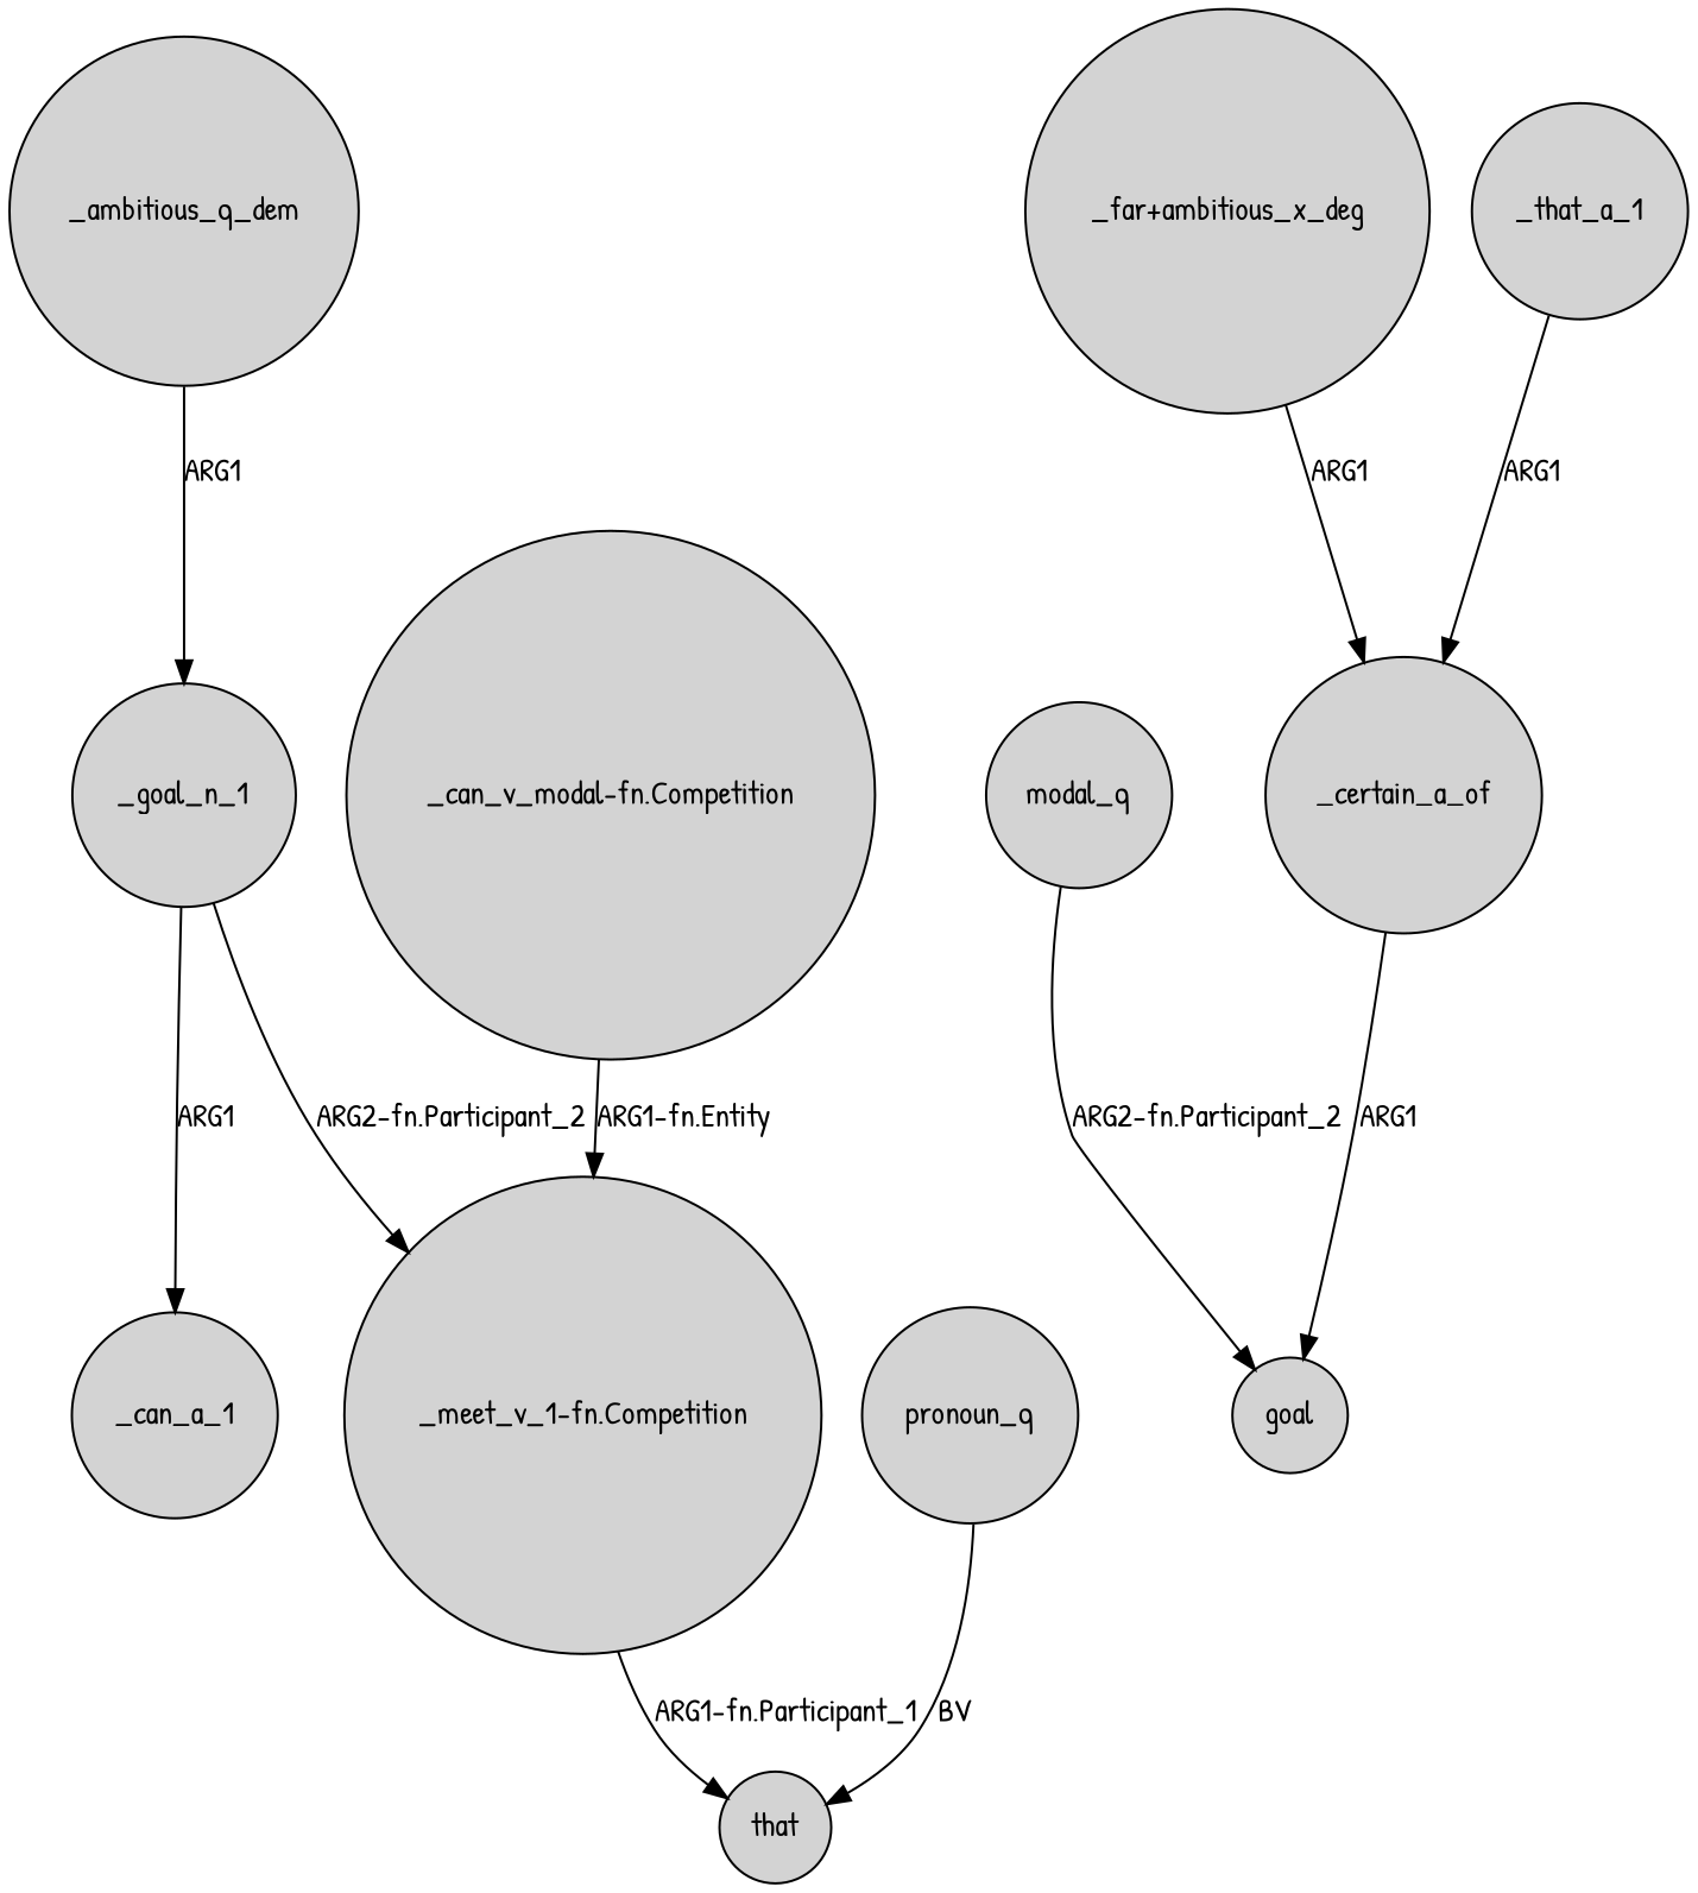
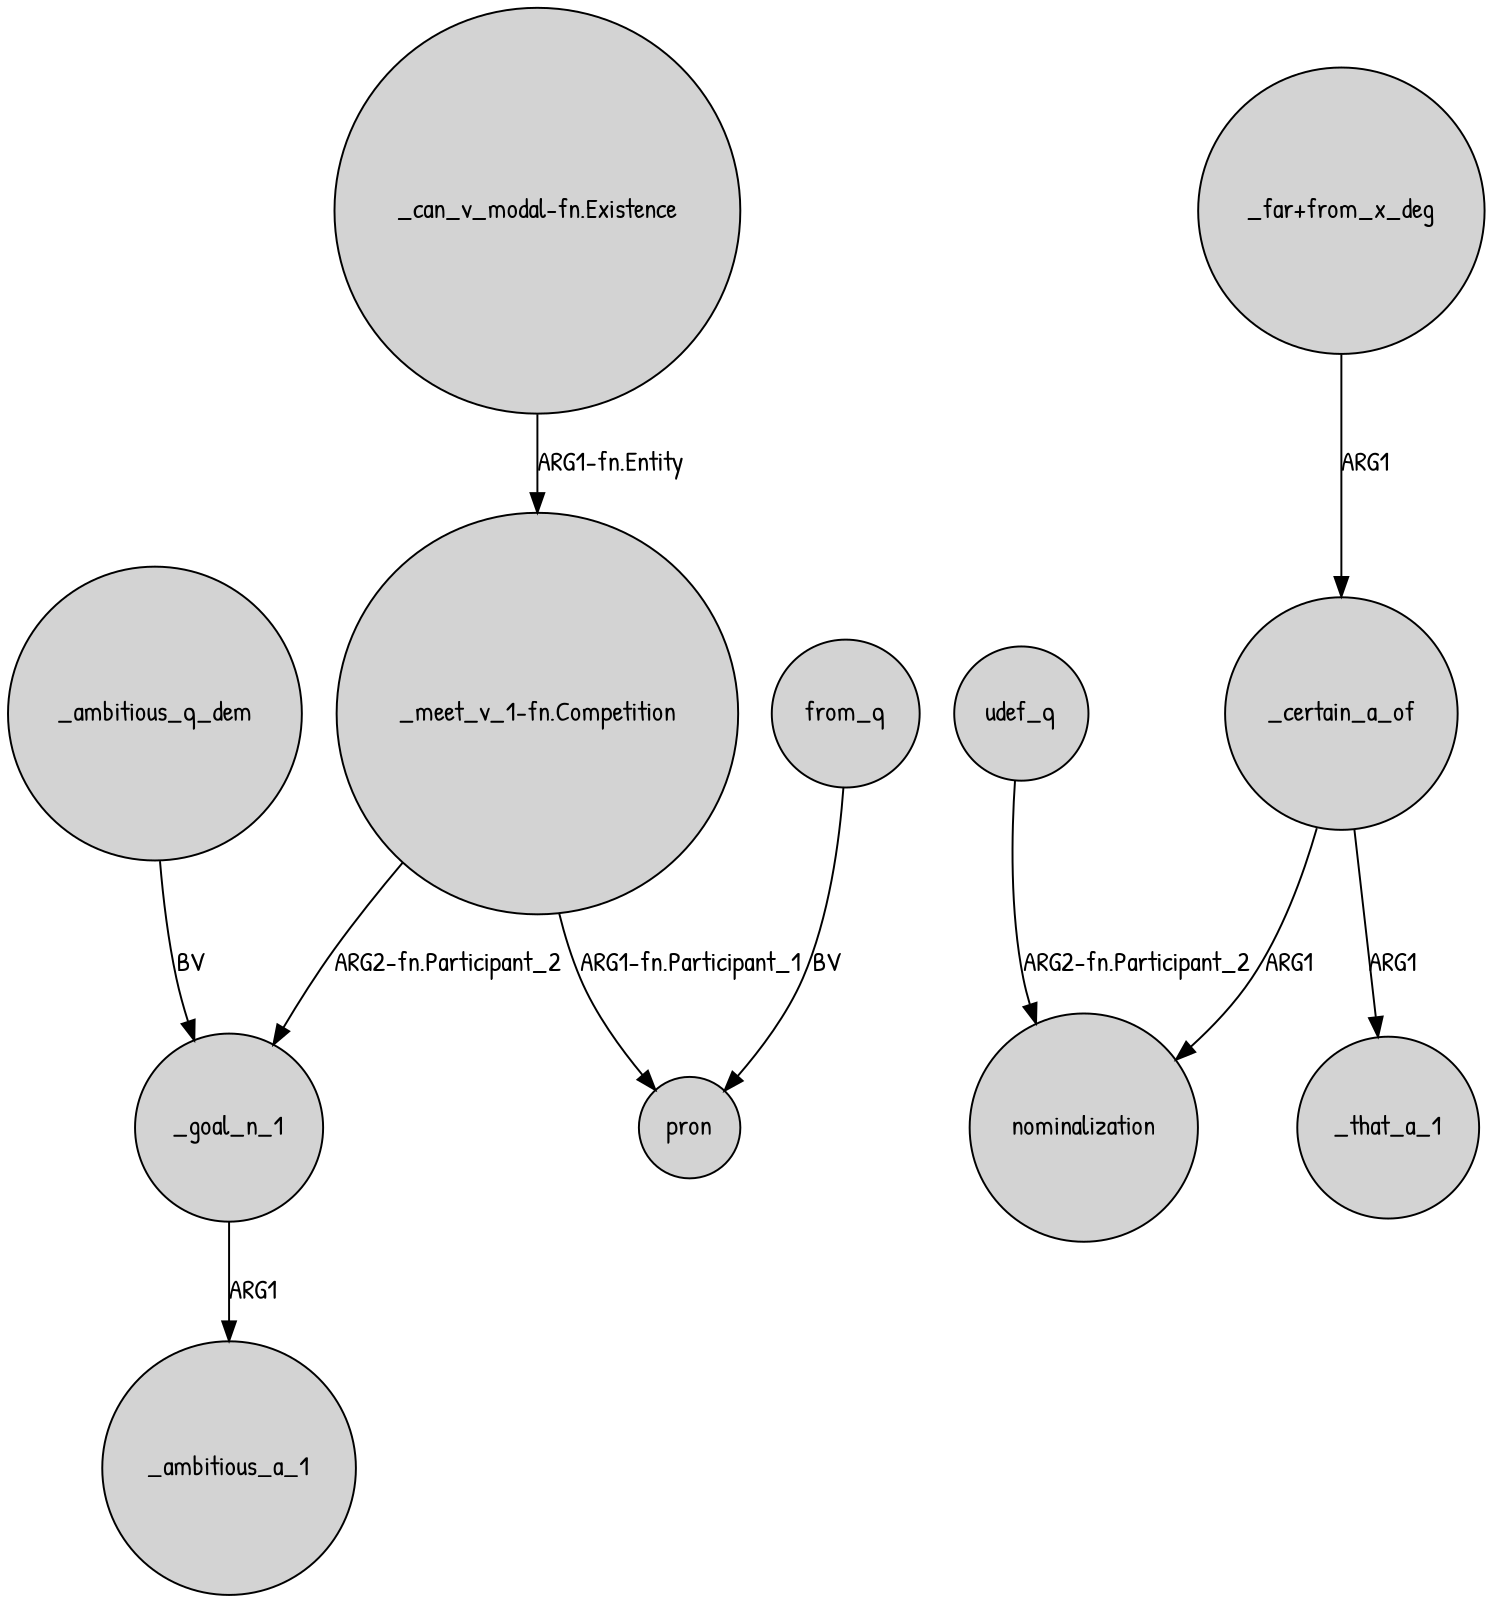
  digraph {
    fontname="Patrick Hand"
    node [fontname="Patrick Hand" shape=circle style=filled]
    edge [fontname="Patrick Hand"]
    n1 [label=_ambitious_q_dem]
    _goal_n_1
-   _ambitious_a_1 [label=_can_a_1]
+   _ambitious_a_1
    "_meet_v_1-fn.Competition"
-   pron [label=that]
+   pron
    _certain_a_of
-   nominalization [label=goal]
-   "_can_v_modal-fn.Existence" [label="_can_v_modal-fn.Competition"]
-   "_far+from_x_deg" [label="_far+ambitious_x_deg"]
+   nominalization
+   "_can_v_modal-fn.Existence"
+   "_far+from_x_deg"
    n10 [label=_that_a_1]
-   pronoun_q
-   udef_q [label=modal_q]
-   n1 -> _goal_n_1 [label=ARG1]
+   pronoun_q [label=from_q]
+   udef_q
+   n1 -> _goal_n_1 [label=BV]
    _goal_n_1 -> _ambitious_a_1 [label=ARG1]
-   _goal_n_1 -> "_meet_v_1-fn.Competition" [label="ARG2-fn.Participant_2"]
+   "_meet_v_1-fn.Competition" -> _goal_n_1 [label="ARG2-fn.Participant_2"]
    "_meet_v_1-fn.Competition" -> pron [label="ARG1-fn.Participant_1"]
    _certain_a_of -> nominalization [label=ARG1]
    "_can_v_modal-fn.Existence" -> "_meet_v_1-fn.Competition" [label="ARG1-fn.Entity"]
    "_far+from_x_deg" -> _certain_a_of [label=ARG1]
-   n10 -> _certain_a_of [label=ARG1]
+   _certain_a_of -> n10 [label=ARG1]
    pronoun_q -> pron [label=BV]
    udef_q -> nominalization [label="ARG2-fn.Participant_2"]
  }
